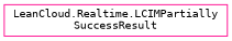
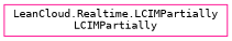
  digraph {
    rankdir=LR
    fontname="DejaVu Sans Mono"
-   n1 [color=deeppink fillcolor=white fontname="DejaVu Sans Mono" fontsize=10 height=0.2 label="LeanCloud.Realtime.LCIMPartially\lSuccessResult" shape=record style=filled width=0.4]
+   n1 [color=deeppink fillcolor=white fontname="DejaVu Sans Mono" fontsize=10 height=0.2 label="LeanCloud.Realtime.LCIMPartially\lLCIMPartially" shape=record style=filled width=0.4]
  }
